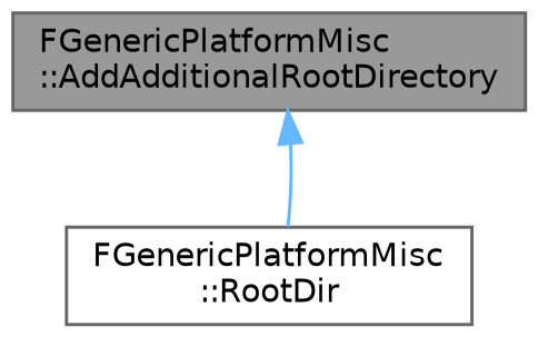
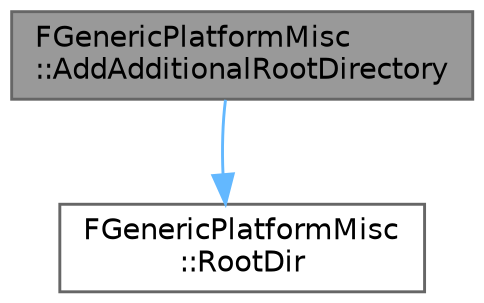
  digraph {
    rankdir=TB
    node [fontname=Helvetica fontsize=10 shape=box style=filled]
    n1 [color=gray40 fillcolor=grey60 fontcolor=black height=0.2 label="FGenericPlatformMisc\l::AddAdditionalRootDirectory" width=0.4]
    n2 [color=grey40 fillcolor=white height=0.2 label="FGenericPlatformMisc\l::RootDir" width=0.4]
-   n2 -> n1 [color=steelblue1 fontname=Helvetica fontsize=10 labelfontname=Helvetica labelfontsize=10 style=solid]
+   n1 -> n2 [color=steelblue1 fontname=Helvetica fontsize=10 labelfontname=Helvetica labelfontsize=10 style=solid]
  }
